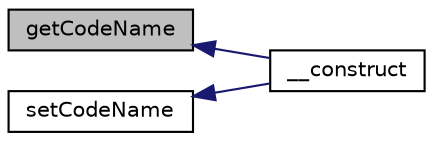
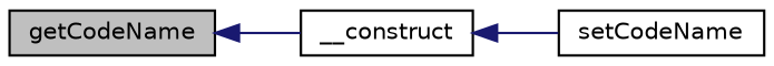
  digraph {
    fontname="DejaVu Sans"
    rankdir=LR
    node [color=black fillcolor=white fontname="DejaVu Sans" fontsize=10 shape=record style=filled]
    edge [color=midnightblue dir=back fontname="DejaVu Sans" fontsize=10 labelfontname=Helvetica labelfontsize=10 style=solid]
    n1 [fillcolor=grey75 fontcolor=black height=0.2 label=getCodeName width=0.4]
    n2 [height=0.2 label=__construct width=0.4]
    n3 [height=0.2 label=setCodeName width=0.4]
    n1 -> n2
-   n3 -> n2
+   n2 -> n3
  }
